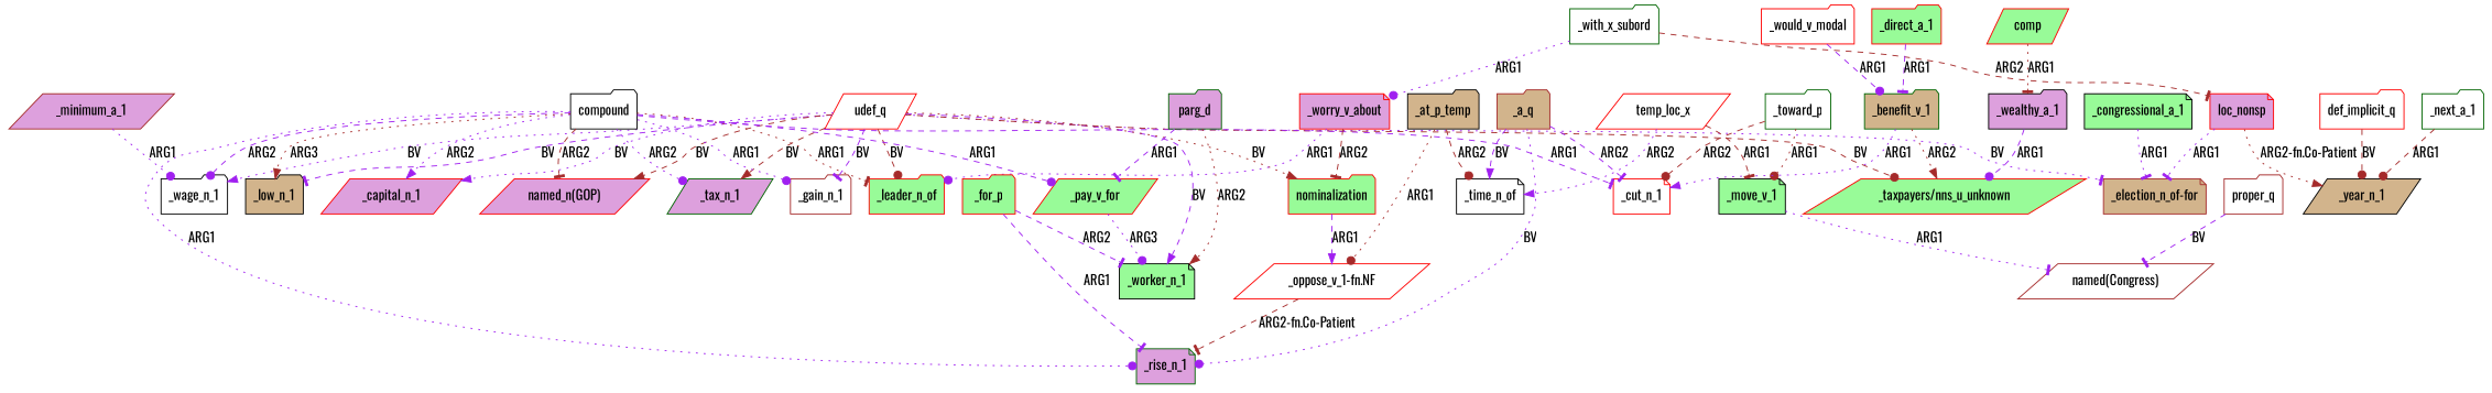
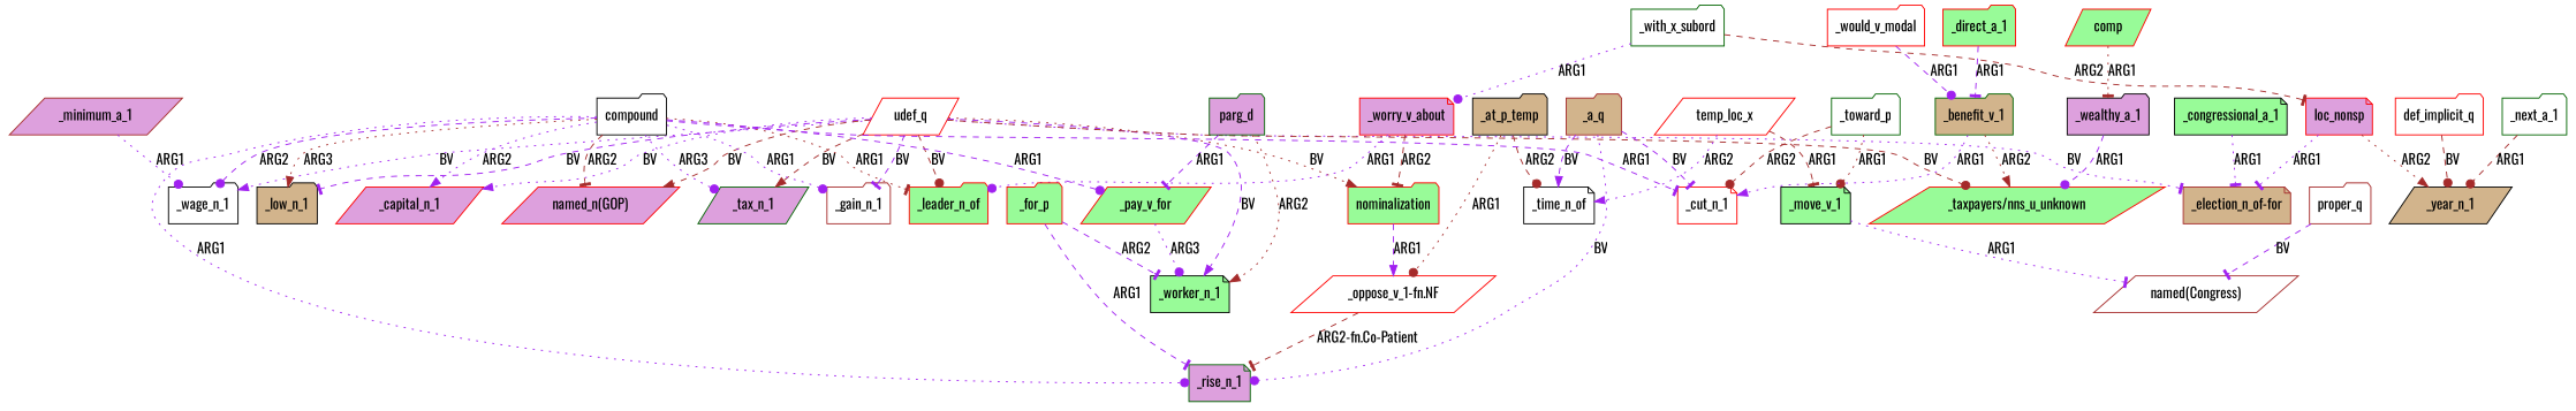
  digraph {
    fontname=Oswald
    node [color=red fillcolor=white fontname=Oswald shape=folder style=filled]
    edge [arrowhead=tee color=purple fontname=Oswald style=dashed]
    udef_q [shape=parallelogram]
    _capital_n_1 [fillcolor=plum shape=parallelogram]
    "_election_n_of-for" [color=brown fillcolor=tan shape=note]
    _wage_n_1 [color=black]
    _gain_n_1 [color=brown]
    _low_n_1 [color=black fillcolor=tan]
    _worker_n_1 [color=black fillcolor=palegreen shape=note]
    _leader_n_of [fillcolor=palegreen]
    nominalization [fillcolor=palegreen]
    "named_n(GOP)" [fillcolor=plum shape=parallelogram]
    _tax_n_1 [color=darkgreen fillcolor=plum shape=parallelogram]
    "_taxpayers/nns_u_unknown" [fillcolor=palegreen shape=parallelogram]
    "_oppose_v_1-fn.NF" [shape=parallelogram]
    _a_q [color=brown fillcolor=tan]
    _cut_n_1 [shape=note]
    _rise_n_1 [color=darkgreen fillcolor=plum shape=note]
    _time_n_of [color=black shape=note]
    compound [color=black]
    _pay_v_for [fillcolor=palegreen shape=parallelogram]
    _year_n_1 [color=black fillcolor=tan shape=parallelogram]
    def_implicit_q
    _minimum_a_1 [color=brown fillcolor=plum shape=parallelogram]
    _at_p_temp [color=black fillcolor=tan]
    _congressional_a_1 [color=black fillcolor=palegreen shape=note]
    _toward_p [color=darkgreen]
    _move_v_1 [color=black fillcolor=palegreen shape=note]
    "named(Congress)" [color=brown shape=parallelogram]
    _worry_v_about [fillcolor=plum shape=note]
    proper_q [color=brown]
    _with_x_subord [color=darkgreen]
    loc_nonsp [fillcolor=plum shape=note]
    _benefit_v_1 [color=darkgreen fillcolor=tan]
    _would_v_modal
    temp_loc_x [shape=parallelogram]
    comp [fillcolor=palegreen shape=parallelogram]
    _wealthy_a_1 [color=black fillcolor=plum]
    _next_a_1 [color=darkgreen]
    _for_p [fillcolor=palegreen]
    _direct_a_1 [fillcolor=palegreen]
    parg_d [color=darkgreen fillcolor=plum]
    udef_q -> _capital_n_1 [arrowhead=normal label=BV style=dotted]
    udef_q -> "_election_n_of-for" [label=BV style=dotted]
    udef_q -> _wage_n_1 [arrowhead=normal label=BV style=dotted]
    udef_q -> _gain_n_1 [label=BV]
    udef_q -> _low_n_1 [label=BV]
    udef_q -> _worker_n_1 [arrowhead=normal label=BV]
    udef_q -> _leader_n_of [arrowhead=dot color=brown label=BV]
    udef_q -> nominalization [arrowhead=normal color=brown label=BV style=dotted]
    udef_q -> "named_n(GOP)" [arrowhead=normal color=brown label=BV]
    udef_q -> _tax_n_1 [arrowhead=normal color=brown label=BV]
    udef_q -> "_taxpayers/nns_u_unknown" [arrowhead=dot color=brown label=BV]
    nominalization -> "_oppose_v_1-fn.NF" [arrowhead=normal label=ARG1]
    "_oppose_v_1-fn.NF" -> _rise_n_1 [color=brown label="ARG2-fn.Co-Patient"]
-   _a_q -> _cut_n_1 [label=ARG2]
+   _a_q -> _cut_n_1 [label=BV]
    _a_q -> _rise_n_1 [arrowhead=dot label=BV style=dotted]
    _a_q -> _time_n_of [arrowhead=normal label=BV]
    compound -> _capital_n_1 [arrowhead=normal label=ARG2 style=dotted]
    compound -> _wage_n_1 [arrowhead=dot label=ARG2]
    compound -> _gain_n_1 [arrowhead=dot label=ARG1 style=dotted]
    compound -> _low_n_1 [arrowhead=normal color=brown label=ARG3 style=dotted]
    compound -> _leader_n_of [color=brown label=ARG1 style=dotted]
    compound -> "named_n(GOP)" [color=brown label=ARG2]
-   compound -> _tax_n_1 [arrowhead=dot label=ARG2 style=dotted]
+   compound -> _tax_n_1 [arrowhead=dot label=ARG3 style=dotted]
    compound -> _cut_n_1 [label=ARG1]
    compound -> _rise_n_1 [arrowhead=dot label=ARG1 style=dotted]
    compound -> _pay_v_for [arrowhead=dot label=ARG1]
    _pay_v_for -> _worker_n_1 [arrowhead=dot label=ARG3 style=dotted]
    def_implicit_q -> _year_n_1 [arrowhead=dot color=brown label=BV]
    _minimum_a_1 -> _wage_n_1 [arrowhead=dot label=ARG1 style=dotted]
    _at_p_temp -> "_oppose_v_1-fn.NF" [arrowhead=dot color=brown label=ARG1 style=dotted]
    _at_p_temp -> _time_n_of [arrowhead=dot color=brown label=ARG2]
    _congressional_a_1 -> "_election_n_of-for" [label=ARG1 style=dotted]
    _toward_p -> _cut_n_1 [arrowhead=dot color=brown label=ARG2]
    _toward_p -> _move_v_1 [arrowhead=dot color=brown label=ARG1 style=dotted]
    _move_v_1 -> "named(Congress)" [label=ARG1 style=dotted]
    _worry_v_about -> _leader_n_of [arrowhead=dot label=ARG1 style=dotted]
    _worry_v_about -> nominalization [color=brown label=ARG2]
    proper_q -> "named(Congress)" [label=BV]
    _with_x_subord -> _worry_v_about [arrowhead=dot label=ARG1 style=dotted]
    _with_x_subord -> loc_nonsp [color=brown label=ARG2]
    loc_nonsp -> "_election_n_of-for" [label=ARG1 style=dotted]
-   loc_nonsp -> _year_n_1 [arrowhead=normal color=brown label="ARG2-fn.Co-Patient" style=dotted]
+   loc_nonsp -> _year_n_1 [arrowhead=normal color=brown label=ARG2 style=dotted]
    _benefit_v_1 -> "_taxpayers/nns_u_unknown" [arrowhead=normal color=brown label=ARG2 style=dotted]
    _benefit_v_1 -> _cut_n_1 [arrowhead=normal label=ARG1 style=dotted]
    _would_v_modal -> _benefit_v_1 [arrowhead=dot label=ARG1]
    temp_loc_x -> _time_n_of [arrowhead=normal label=ARG2 style=dotted]
    temp_loc_x -> _move_v_1 [color=brown label=ARG1]
    comp -> _wealthy_a_1 [color=brown label=ARG1 style=dotted]
    _wealthy_a_1 -> "_taxpayers/nns_u_unknown" [arrowhead=dot label=ARG1]
    _next_a_1 -> _year_n_1 [arrowhead=dot color=brown label=ARG1]
    _for_p -> _worker_n_1 [label=ARG2]
    _for_p -> _rise_n_1 [label=ARG1]
    _direct_a_1 -> _benefit_v_1 [label=ARG1]
    parg_d -> _worker_n_1 [arrowhead=normal color=brown label=ARG2 style=dotted]
    parg_d -> _pay_v_for [label=ARG1]
  }
